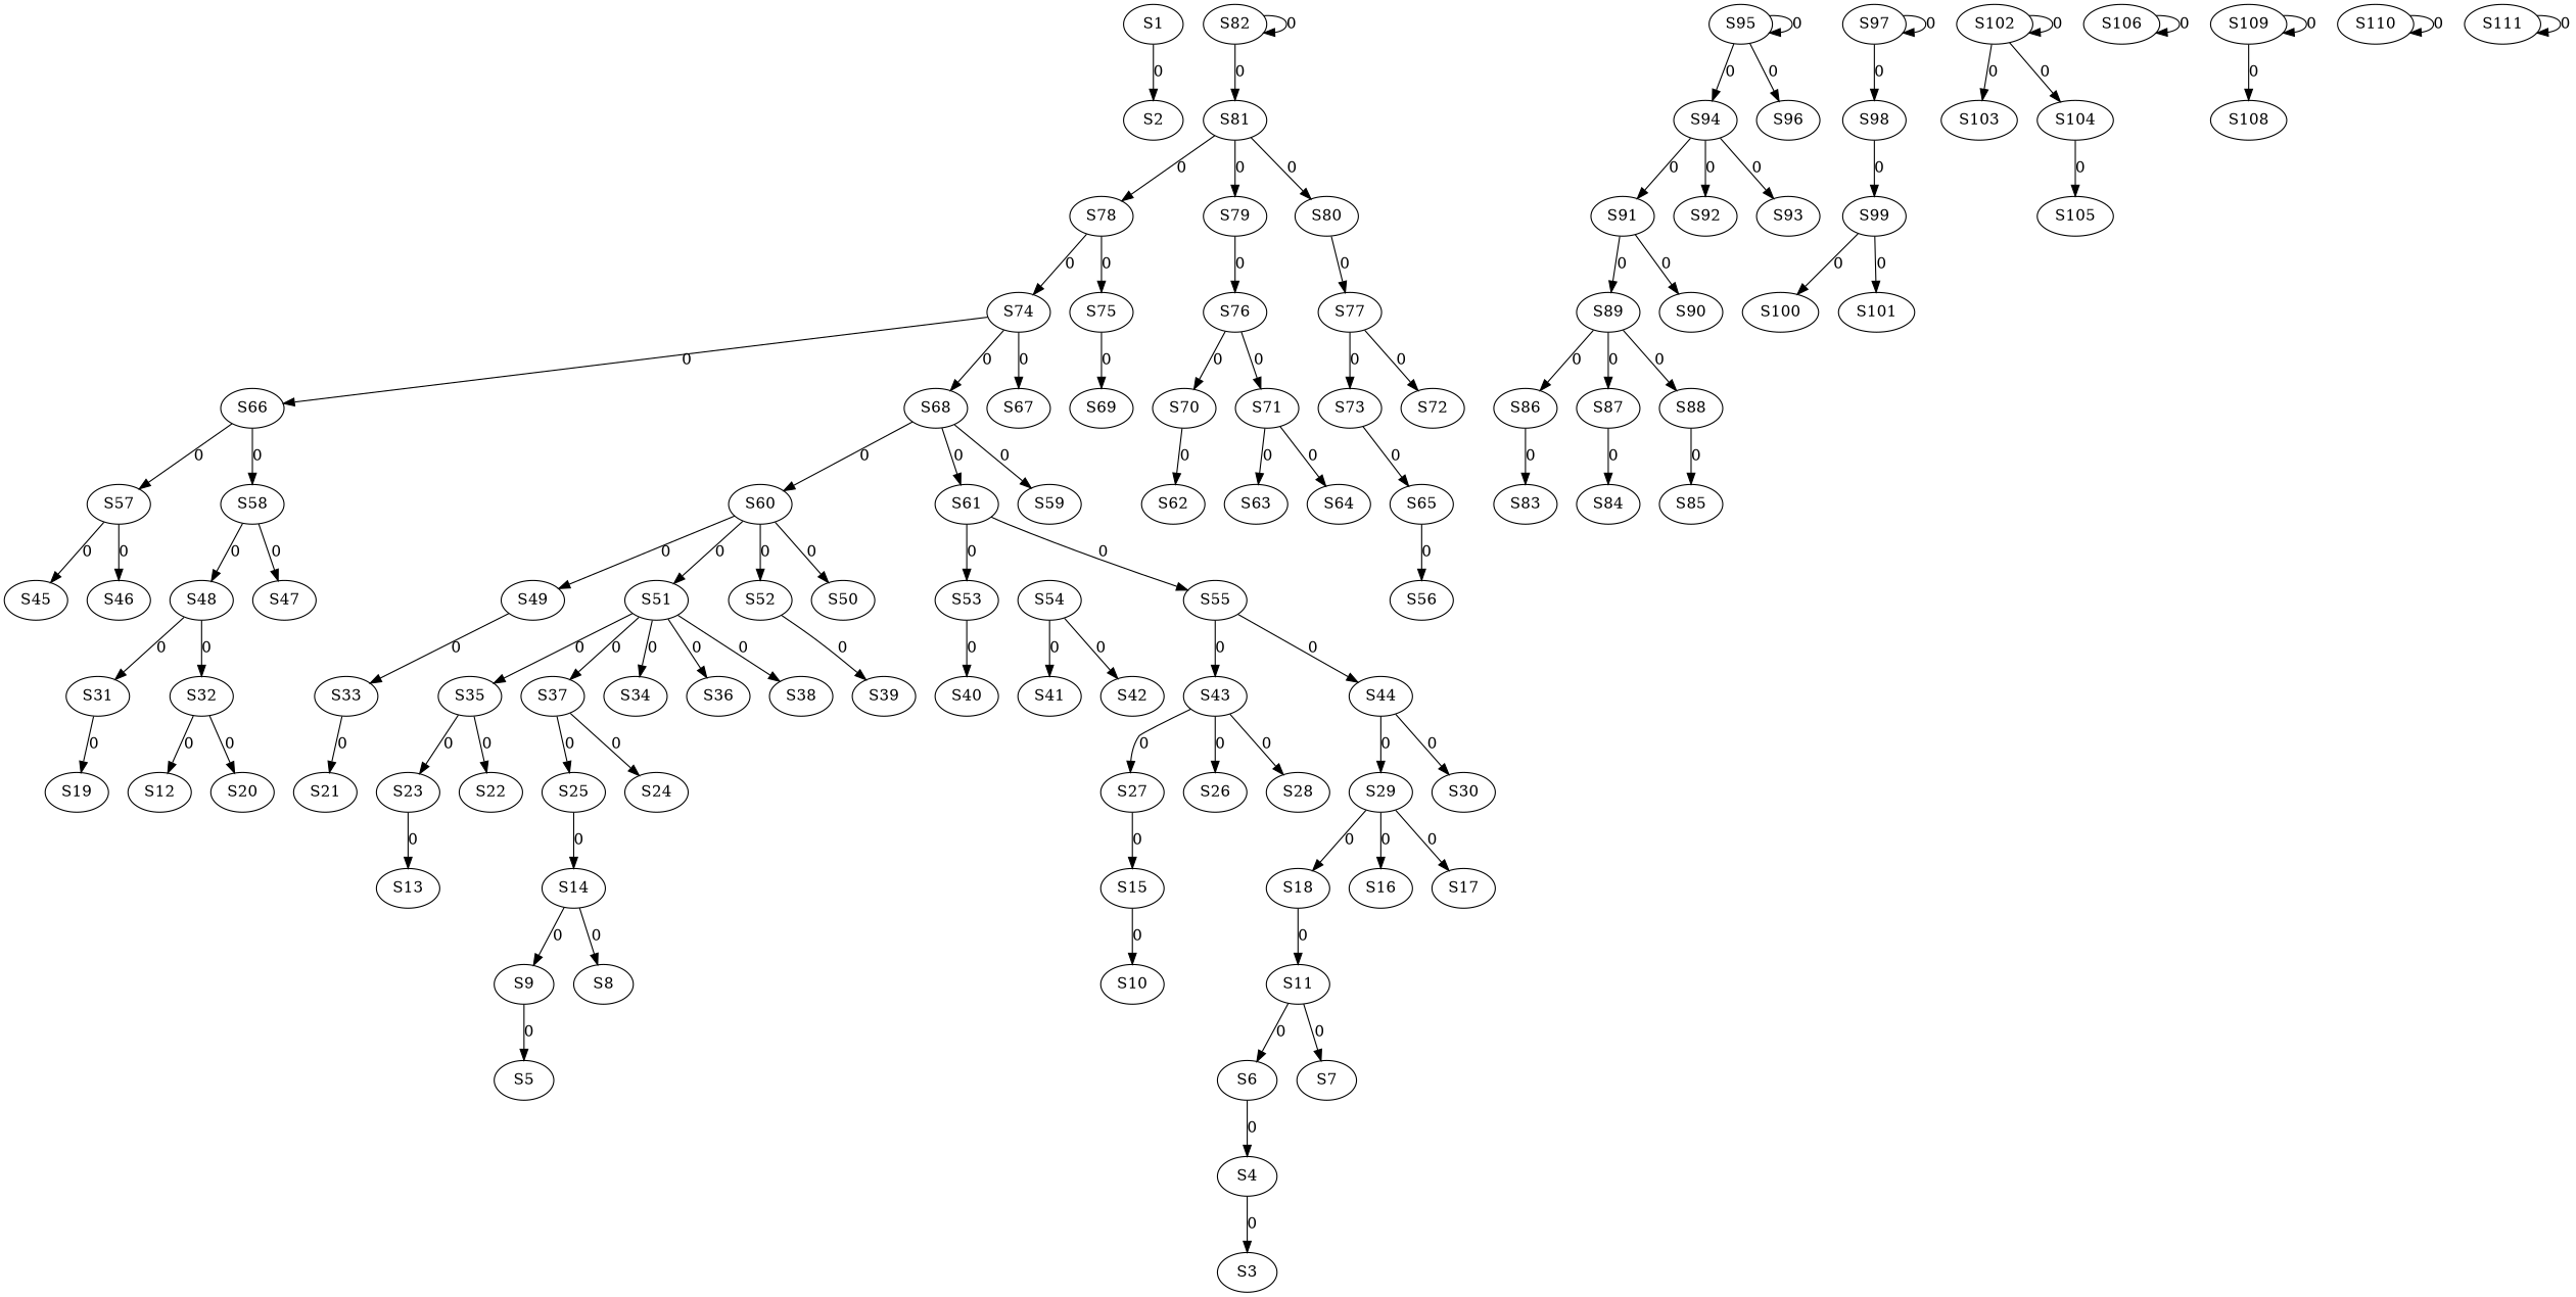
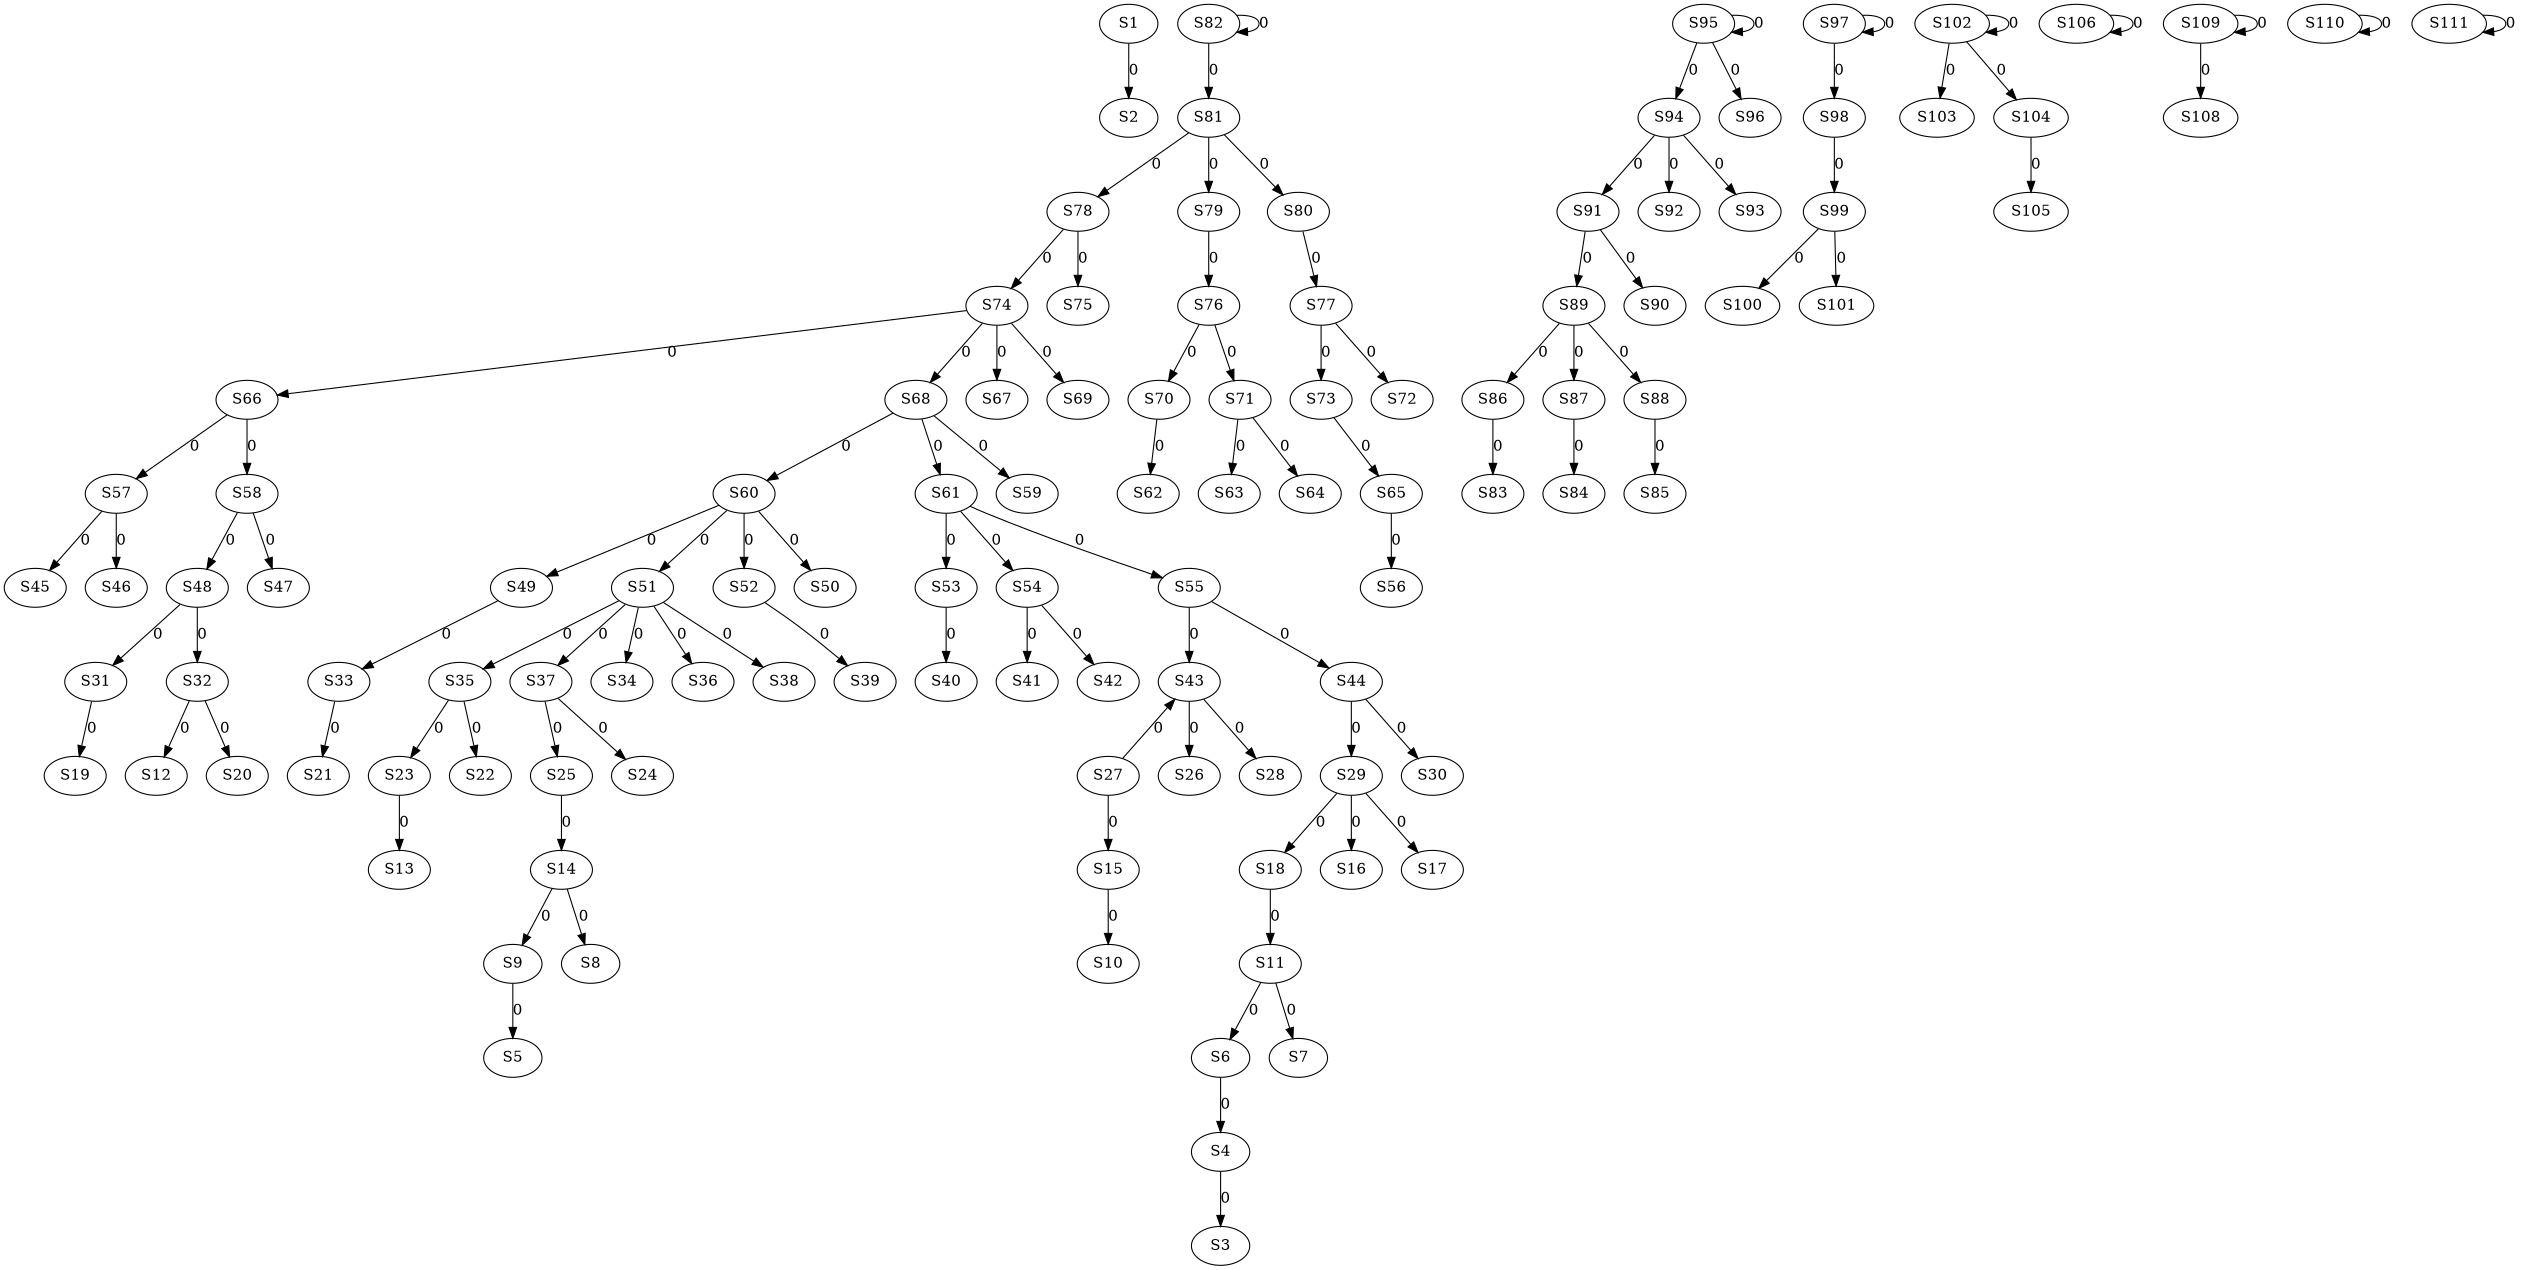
  strict digraph {
    S1
    S2
    S4
    S3
    S6
    S9
    S5
    S11
    S7
    S14
    S8
    S15
    S10
    S18
    S23
    S13
    S25
    S27
    S29
    S16
    S17
    S31
    S19
    S32
    S12
    S20
    S33
    S21
    S35
    S22
    S37
    S24
    S43
    S26
    S28
    S44
    S30
    S48
    S49
    S51
    S34
    S36
    S38
    S52
    S39
    S53
    S40
    S54
    S41
    S42
    S55
    S57
    S45
    S46
    S58
    S47
    S60
    S50
    S61
    S65
    S56
    S66
    S68
    S59
    S70
    S62
    S71
    S63
    S64
    S73
    S74
    S67
    S75
    S69
    S76
    S77
    S72
    S78
    S79
    S80
    S81
    S82
    S86
    S83
    S87
    S84
    S88
    S85
    S89
    S91
    S90
    S94
    S92
    S93
    S95
    S96
    S97
    S98
    S99
    S100
    S101
    S102
    S103
    S104
    S105
    S106
    S109
    S108
    S110
    S111
    S1 -> S2 [label=0]
    S4 -> S3 [label=0]
    S6 -> S4 [label=0]
    S9 -> S5 [label=0]
    S11 -> S6 [label=0]
    S11 -> S7 [label=0]
    S14 -> S9 [label=0]
    S14 -> S8 [label=0]
    S15 -> S10 [label=0]
    S18 -> S11 [label=0]
    S23 -> S13 [label=0]
    S25 -> S14 [label=0]
    S27 -> S15 [label=0]
    S29 -> S18 [label=0]
    S29 -> S16 [label=0]
    S29 -> S17 [label=0]
    S31 -> S19 [label=0]
    S32 -> S12 [label=0]
    S32 -> S20 [label=0]
    S33 -> S21 [label=0]
    S35 -> S23 [label=0]
    S35 -> S22 [label=0]
    S37 -> S25 [label=0]
    S37 -> S24 [label=0]
-   S43 -> S27 [label=0]
+   S27 -> S43 [label=0]
    S43 -> S26 [label=0]
    S43 -> S28 [label=0]
    S44 -> S29 [label=0]
    S44 -> S30 [label=0]
    S48 -> S31 [label=0]
    S48 -> S32 [label=0]
    S49 -> S33 [label=0]
    S51 -> S35 [label=0]
    S51 -> S37 [label=0]
    S51 -> S34 [label=0]
    S51 -> S36 [label=0]
    S51 -> S38 [label=0]
    S52 -> S39 [label=0]
    S53 -> S40 [label=0]
    S54 -> S41 [label=0]
    S54 -> S42 [label=0]
    S55 -> S43 [label=0]
    S55 -> S44 [label=0]
    S57 -> S45 [label=0]
    S57 -> S46 [label=0]
    S58 -> S48 [label=0]
    S58 -> S47 [label=0]
    S60 -> S49 [label=0]
    S60 -> S51 [label=0]
    S60 -> S52 [label=0]
    S60 -> S50 [label=0]
    S61 -> S53 [label=0]
+   S61 -> S54 [label=0]
    S61 -> S55 [label=0]
    S65 -> S56 [label=0]
    S66 -> S57 [label=0]
    S66 -> S58 [label=0]
    S68 -> S60 [label=0]
    S68 -> S61 [label=0]
    S68 -> S59 [label=0]
    S70 -> S62 [label=0]
    S71 -> S63 [label=0]
    S71 -> S64 [label=0]
    S73 -> S65 [label=0]
    S74 -> S66 [label=0]
    S74 -> S68 [label=0]
    S74 -> S67 [label=0]
-   S75 -> S69 [label=0]
+   S74 -> S69 [label=0]
    S76 -> S70 [label=0]
    S76 -> S71 [label=0]
    S77 -> S73 [label=0]
    S77 -> S72 [label=0]
    S78 -> S74 [label=0]
    S78 -> S75 [label=0]
    S79 -> S76 [label=0]
    S80 -> S77 [label=0]
    S81 -> S78 [label=0]
    S81 -> S79 [label=0]
    S81 -> S80 [label=0]
    S82 -> S81 [label=0]
    S82 -> S82 [label=0]
    S86 -> S83 [label=0]
    S87 -> S84 [label=0]
    S88 -> S85 [label=0]
    S89 -> S86 [label=0]
    S89 -> S87 [label=0]
    S89 -> S88 [label=0]
    S91 -> S89 [label=0]
    S91 -> S90 [label=0]
    S94 -> S91 [label=0]
    S94 -> S92 [label=0]
    S94 -> S93 [label=0]
    S95 -> S94 [label=0]
    S95 -> S95 [label=0]
    S95 -> S96 [label=0]
    S97 -> S97 [label=0]
    S97 -> S98 [label=0]
    S98 -> S99 [label=0]
    S99 -> S100 [label=0]
    S99 -> S101 [label=0]
    S102 -> S102 [label=0]
    S102 -> S103 [label=0]
    S102 -> S104 [label=0]
    S104 -> S105 [label=0]
    S106 -> S106 [label=0]
    S109 -> S109 [label=0]
    S109 -> S108 [label=0]
    S110 -> S110 [label=0]
    S111 -> S111 [label=0]
  }
